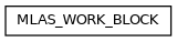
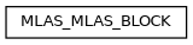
  digraph {
    rankdir=LR
-   n1 [color=black fillcolor=white fontname=Helvetica fontsize=10 height=0.2 label=MLAS_WORK_BLOCK shape=record style=filled width=0.4]
+   n1 [color=black fillcolor=white fontname=Helvetica fontsize=10 height=0.2 label=MLAS_MLAS_BLOCK shape=record style=filled width=0.4]
  }
